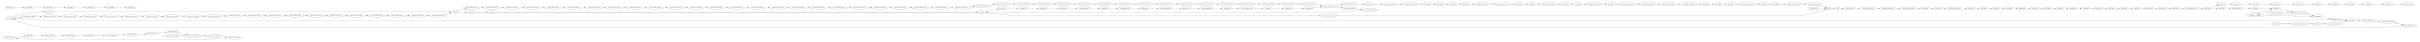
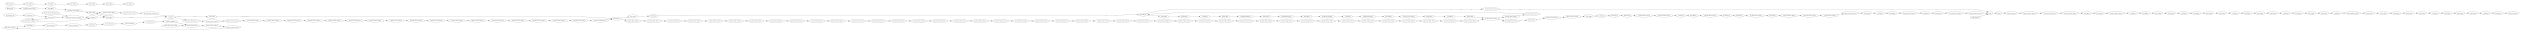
  digraph {
    fontname="IBM Plex Sans"
    rankdir=LR
    node [fontname="IBM Plex Sans"]
    edge [fontname="IBM Plex Sans"]
    n1 [label="Date_Time to String"]
    n2 [label="Cell Splitter"]
    n3 [label="Column Resorter"]
    n4 [label="Column Combiner"]
    n5 [label="Rule Engine"]
    n6 [label="Rule Engine"]
    n7 [label="Constant Value Column"]
    n8 [label="Rule Engine"]
    n9 [label="Constant Value Column"]
    n10 [label="Rule Engine"]
    n11 [label="Constant Value Column"]
    n12 [label="Constant Value Column"]
    n13 [label="Constant Value Column"]
    n14 [label="Constant Value Column"]
    n15 [label="Constant Value Column"]
    n16 [label="Rule Engine"]
    n17 [label="Rule Engine"]
    n18 [label="Rule Engine"]
    n19 [label="Rule Engine"]
    n20 [label="Constant Value Column"]
    n21 [label="Constant Value Column"]
    n22 [label="Constant Value Column"]
    n23 [label="Rule Engine"]
    n24 [label="Constant Value Column"]
    n25 [label="Constant Value Column"]
    n26 [label="Constant Value Column"]
    n27 [label="Constant Value Column"]
    n28 [label="Constant Value Column"]
    n29 [label="Constant Value Column"]
    n30 [label="Rule Engine"]
    n31 [label="Rule Engine"]
    n32 [label="Rule Engine"]
    n33 [label="Rule Engine"]
    n34 [label="Constant Value Column"]
    n35 [label=Joiner]
    n36 [label=Joiner]
    n37 [label="Column Rename"]
    n38 [label="Constant Value Column"]
    n39 [label="Constant Value Column"]
    n40 [label="Rule Engine"]
    n41 [label="Rule Engine"]
    n42 [label="Rule Engine"]
    n43 [label="Rule Engine"]
    n44 [label="Constant Value Column"]
    n45 [label="Constant Value Column"]
    n46 [label="Constant Value Column"]
    n47 [label="Constant Value Column"]
    n48 [label="Constant Value Column"]
    n49 [label="Constant Value Column"]
    n50 [label="Rule Engine"]
    n51 [label="Constant Value Column"]
    n52 [label="Rule Engine"]
    n53 [label="Rule Engine"]
    n54 [label="Constant Value Column"]
    n55 [label="Constant Value Column"]
    n56 [label="Rule Engine"]
    n57 [label="Rule Engine"]
    n58 [label="Rule Engine"]
    n59 [label="Rule Engine"]
    n60 [label="Constant Value Column"]
    n61 [label="Constant Value Column"]
    n62 [label="Constant Value Column"]
    n63 [label="Constant Value Column"]
    n64 [label="Constant Value Column"]
    n65 [label="Rule Engine"]
    n66 [label="Constant Value Column"]
    n67 [label="Rule Engine"]
    n68 [label="Rule Engine"]
    n69 [label="Rule Engine"]
    n70 [label="Rule Engine"]
    n71 [label="Rule Engine"]
    n72 [label="Rule Engine"]
    n73 [label="Constant Value Column"]
    n74 [label="Constant Value Column"]
    n75 [label="Constant Value Column"]
    n76 [label="Constant Value Column"]
    n77 [label="Constant Value Column"]
    n78 [label="Constant Value Column"]
    n79 [label="Rule Engine"]
    n80 [label="Rule Engine"]
    n81 [label="Constant Value Column"]
    n82 [label="Rule Engine"]
    n83 [label="String Manipulation"]
    n84 [label="Rule Engine"]
    n85 [label="String Manipulation"]
    n86 [label="Constant Value Column"]
    n87 [label="Constant Value Column"]
    n88 [label="Constant Value Column"]
    n89 [label="Constant Value Column"]
    n90 [label="Constant Value Column"]
    n91 [label="Rule Engine"]
    n92 [label="Rule Engine"]
    n93 [label="Constant Value Column"]
    n94 [label="Constant Value Column"]
    n95 [label="Constant Value Column"]
    n96 [label="Constant Value Column"]
    n97 [label="Constant Value Column"]
    n98 [label="Constant Value Column"]
    n99 [label="Table Creator"]
    n100 [label="Rule Engine"]
    n101 [label="Constant Value Column"]
    n102 [label="Cell Splitter By Position"]
    n103 [label="Column Filter"]
    n104 [label="Rule Engine"]
    n105 [label="Rule Engine"]
    n106 [label="String Manipulation"]
    n107 [label="Rule Engine"]
    n108 [label=Concatenate]
    n109 [label="Excel Writer"]
    n110 [label="SharePoint Online Connector"]
    n111 [label="Rule_based Row Filter"]
    n112 [label="Column Filter"]
    n113 [label="Column Filter"]
-   n114 [label="Row Filter"]
    n115 [label="Add Empty Rows"]
    n116 [label="Constant Value Column"]
    n117 [label="Constant Value Column"]
    n118 [label="Rule Engine"]
    n119 [label="Rule Engine"]
    n120 [label="Constant Value Column"]
    n121 [label="Cell Splitter"]
    n122 [label="Column Resorter"]
    n123 [label="Column Combiner"]
    n124 [label="Rule Engine"]
    n125 [label="Rule Engine"]
    n126 [label="Rule Engine"]
    n127 [label="Rule Engine"]
    n128 [label="Constant Value Column"]
    n129 [label="Constant Value Column"]
    n130 [label="Rule Engine"]
    n131 [label="Rule Engine"]
    n132 [label="Rule Engine"]
    n133 [label="Constant Value Column"]
    n134 [label="Rule Engine"]
    n135 [label="Rule Engine"]
    n136 [label="Constant Value Column"]
    n137 [label="Constant Value Column"]
    n138 [label="Rule Engine"]
    n139 [label="Rule Engine"]
    n140 [label="String Manipulation"]
    n141 [label="Rule Engine"]
    n142 [label="Constant Value Column"]
    n143 [label="Rule Engine"]
    n144 [label="Constant Value Column"]
    n145 [label="Constant Value Column"]
    n146 [label="Constant Value Column"]
    n147 [label="Constant Value Column"]
    n148 [label="Constant Value Column"]
    n149 [label="Constant Value Column"]
    n150 [label="Constant Value Column"]
    n151 [label="Constant Value Column"]
    n152 [label="Constant Value Column"]
    n153 [label="Constant Value Column"]
    n154 [label="String to Path _Variable_"]
    n155 [label="Excel Reader"]
    n156 [label="Rule Engine"]
    n157 [label="Rule Engine"]
    n158 [label="Rule Engine"]
    n159 [label="Rule Engine"]
    n160 [label="Constant Value Column"]
    n161 [label="Constant Value Column"]
    n162 [label="Rule Engine"]
    n163 [label="Constant Value Column"]
    n164 [label="Rule Engine"]
    n165 [label="Rule Engine"]
    n166 [label="Constant Value Column"]
    n167 [label="Constant Value Column"]
    n168 [label="Constant Value Column"]
    n169 [label="Constant Value Column"]
    n170 [label="Column Resorter"]
    n171 [label="Column Combiner"]
    n172 [label="Constant Value Column"]
    n173 [label="Constant Value Column"]
    n174 [label="Constant Value Column"]
    n175 [label="Constant Value Column"]
    n176 [label="Constant Value Column"]
    n177 [label="Create Date_Time Range"]
    n178 [label="Rule Engine"]
    n179 [label="Rule Engine"]
    n180 [label="Rule Engine"]
    n181 [label="Rule Engine"]
    n182 [label="Rule Engine"]
    n183 [label="Rule Engine"]
    n184 [label="Column Resorter"]
    n185 [label="Rule Engine"]
    n186 [label="Constant Value Column"]
    n187 [label="Constant Value Column"]
    n188 [label="Constant Value Column"]
    n189 [label="Constant Value Column"]
    n190 [label="Constant Value Column"]
    n191 [label="Constant Value Column"]
    n192 [label="Constant Value Column"]
    n193 [label="Microsoft Authentication"]
    n194 [label="Constant Value Column"]
    n195 [label="Constant Value Column"]
    n1 -> n2
    n2 -> n3
    n3 -> n4
    n4 -> n121
    n5 -> n6
    n5 -> n7
    n6 -> n8
    n7 -> n9
    n8 -> n10
    n8 -> n11
    n9 -> n94
    n10 -> n162
    n11 -> n163
    n12 -> n13
    n13 -> n14
    n14 -> n15
    n15 -> n49
    n16 -> n17
    n17 -> n18
    n18 -> n19
    n20 -> n21
    n21 -> n22
    n22 -> n23
    n23 -> n138
    n24 -> n25
    n25 -> n26
    n26 -> n27
    n27 -> n186
    n28 -> n29
    n29 -> n5
    n30 -> n31
    n31 -> n32
    n32 -> n33
    n33 -> n124
    n34 -> n35
    n35 -> n36
    n36 -> n37
    n37 -> n93
    n38 -> n39
    n39 -> n40
    n40 -> n34
    n40 -> n41
    n41 -> n132
    n42 -> n5
    n42 -> n43
    n43 -> n42
    n43 -> n44
    n44 -> n28
    n45 -> n46
    n46 -> n47
    n47 -> n48
    n48 -> n54
    n49 -> n88
    n50 -> n51
    n51 -> n52
    n52 -> n53
    n53 -> n128
    n54 -> n55
    n55 -> n176
    n56 -> n57
    n57 -> n58
    n58 -> n59
    n59 -> n67
    n60 -> n24
    n61 -> n62
    n62 -> n63
    n63 -> n64
    n64 -> n86
    n65 -> n66
    n66 -> n20
    n67 -> n68
    n68 -> n69
    n69 -> n70
    n70 -> n71
    n71 -> n72
    n72 -> n164
    n73 -> n74
    n74 -> n75
    n75 -> n76
    n76 -> n95
    n77 -> n35
    n78 -> n79
    n79 -> n80
    n80 -> n81
    n81 -> n56
    n82 -> n83
    n83 -> n84
    n84 -> n85
    n85 -> n105
    n86 -> n87
    n87 -> n8
    n88 -> n89
    n89 -> n90
    n90 -> n150
    n91 -> n92
    n92 -> n16
    n93 -> n188
    n94 -> n160
    n95 -> n96
    n96 -> n97
    n97 -> n172
    n98 -> n43
    n99 -> n35
    n100 -> n101
    n101 -> n38
    n101 -> n102
    n102 -> n103
    n103 -> n149
    n104 -> n82
    n105 -> n106
    n106 -> n107
    n107 -> n140
    n108 -> n109
    n109 -> n110
    n110 -> n155
    n111 -> n112
    n112 -> n113
-   n112 -> n114
    n113 -> n30
-   n114 -> n115
    n115 -> n108
    n116 -> n117
    n117 -> n118
    n118 -> n50
    n119 -> n120
    n120 -> n77
    n121 -> n122
    n122 -> n123
    n123 -> n170
    n124 -> n158
    n125 -> n98
    n126 -> n127
    n127 -> n116
    n128 -> n65
    n129 -> n130
    n130 -> n119
    n131 -> n91
    n132 -> n104
    n133 -> n134
    n134 -> n135
    n135 -> n126
    n136 -> n137
    n137 -> n12
    n138 -> n139
    n139 -> n129
    n140 -> n141
    n141 -> n142
    n142 -> n156
    n143 -> n144
    n144 -> n125
    n145 -> n146
    n146 -> n147
    n147 -> n148
    n148 -> n161
    n149 -> n133
    n150 -> n61
    n151 -> n152
    n152 -> n153
    n153 -> n1
    n154 -> n109
    n154 -> n154
    n154 -> n155
    n155 -> n42
    n156 -> n157
    n157 -> n100
    n158 -> n159
    n159 -> n182
    n160 -> n136
    n161 -> n101
    n162 -> n40
    n163 -> n73
    n164 -> n165
    n165 -> n178
    n166 -> n167
    n167 -> n168
    n168 -> n169
    n169 -> n194
    n170 -> n171
    n171 -> n151
    n172 -> n173
    n173 -> n175
    n174 -> n166
    n175 -> n60
    n176 -> n187
    n177 -> n151
    n178 -> n179
    n179 -> n180
    n180 -> n181
    n181 -> n185
    n182 -> n183
    n183 -> n184
    n185 -> n111
    n186 -> n195
    n187 -> n145
    n188 -> n78
    n189 -> n190
    n190 -> n191
    n191 -> n192
    n192 -> n45
    n193 -> n110
    n194 -> n189
    n195 -> n174
  }
